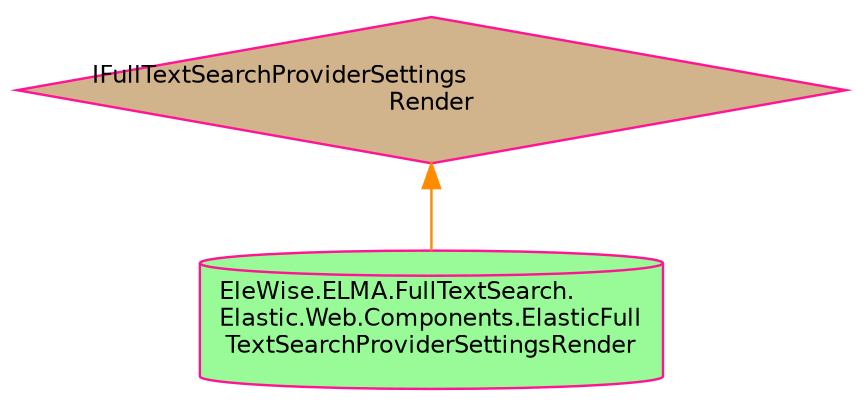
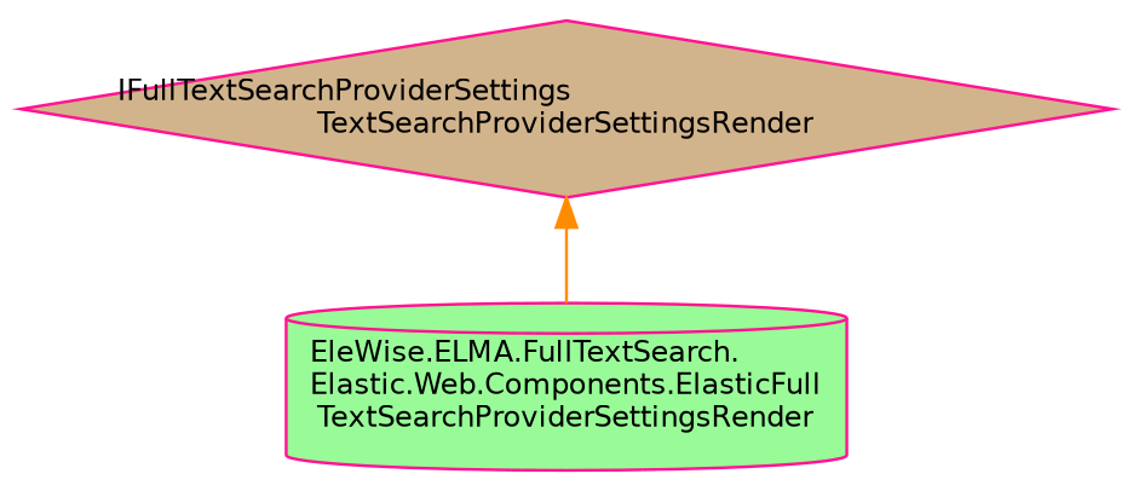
  digraph {
    node [color=deeppink fontname=Helvetica fontsize=10 style=filled]
    n1 [fillcolor=palegreen fontcolor=black height=0.2 label="EleWise.ELMA.FullTextSearch.\lElastic.Web.Components.ElasticFull\lTextSearchProviderSettingsRender" shape=cylinder width=0.4]
-   n2 [fillcolor=tan height=0.2 label="IFullTextSearchProviderSettings\lRender" shape=diamond width=0.4]
+   n2 [fillcolor=tan height=0.2 label="IFullTextSearchProviderSettings\lTextSearchProviderSettingsRender" shape=diamond width=0.4]
    n2 -> n1 [color=darkorange dir=back fontname=Helvetica fontsize=10 labelfontname=Helvetica labelfontsize=10 style=solid]
  }
